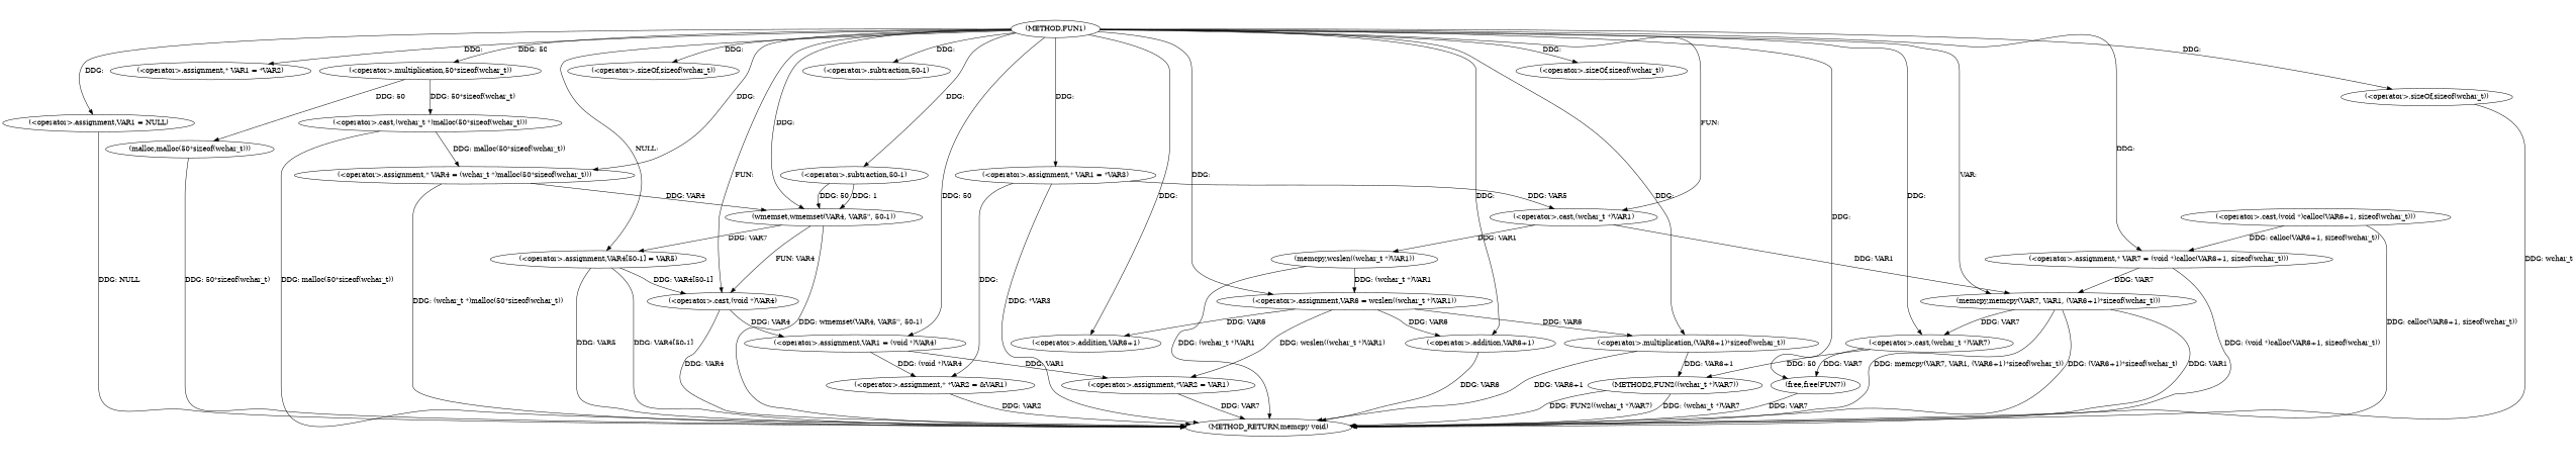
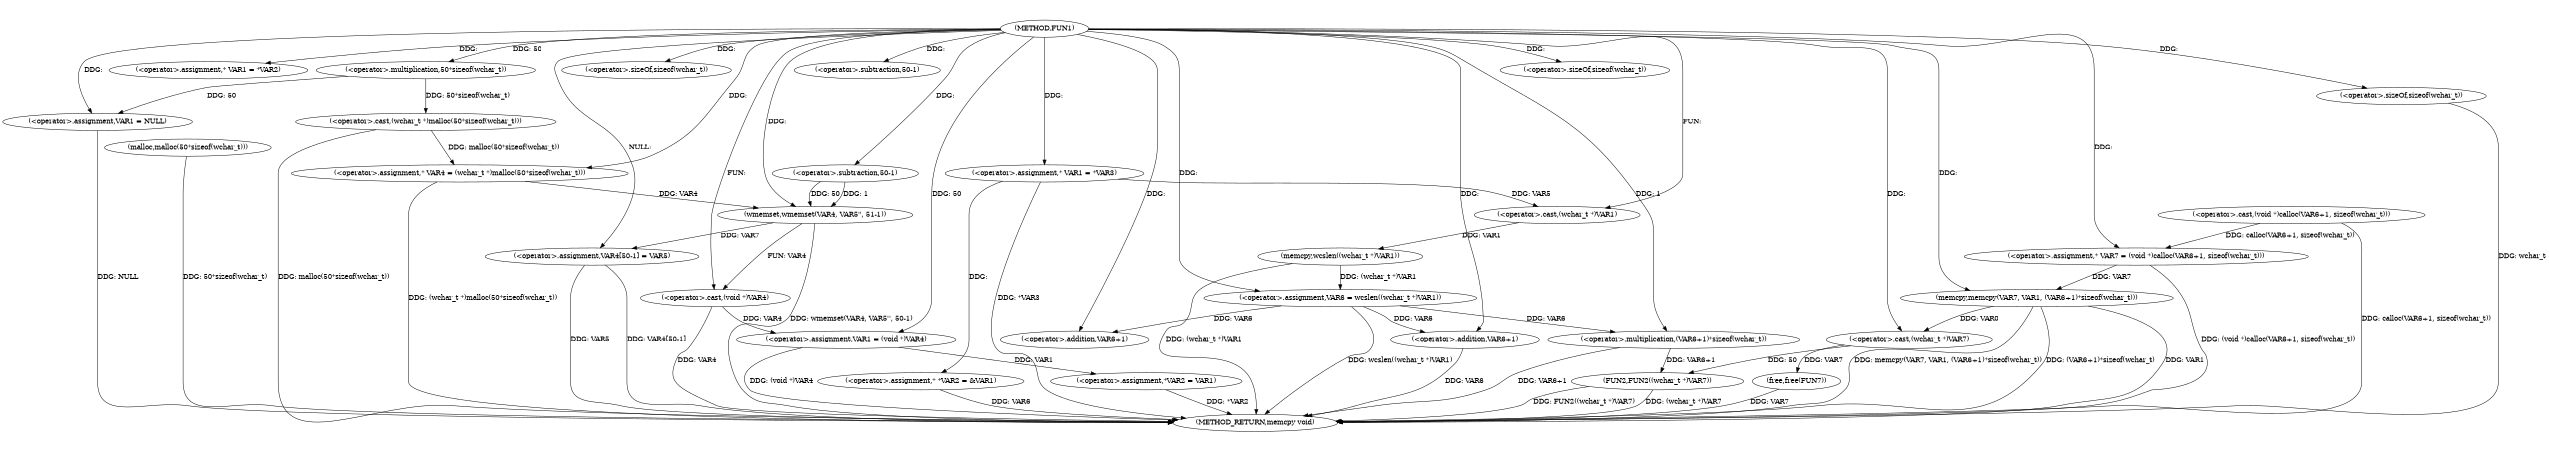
  digraph {
    n1 [label="(METHOD,FUN1)"]
    n2 [label="(<operator>.assignment,VAR1 = NULL)"]
    n3 [label="(<operator>.assignment,* VAR1 = *VAR2)"]
    n4 [label="(<operator>.assignment,* VAR4 = (wchar_t *)malloc(50*sizeof(wchar_t)))"]
    n5 [label="(<operator>.multiplication,50*sizeof(wchar_t))"]
    n6 [label="(<operator>.sizeOf,sizeof(wchar_t))"]
-   n7 [label="(wmemset,wmemset(VAR4, VAR5'', 50-1))"]
+   n7 [label="(wmemset,wmemset(VAR4, VAR5'', 51-1))"]
    n8 [label="(<operator>.subtraction,50-1)"]
    n9 [label="(<operator>.assignment,VAR4[50-1] = VAR5)"]
    n10 [label="(<operator>.subtraction,50-1)"]
    n11 [label="(<operator>.assignment,VAR1 = (void *)VAR4)"]
    n12 [label="(<operator>.cast,(void *)VAR4)"]
    n13 [label="(<operator>.assignment,* VAR1 = *VAR3)"]
    n14 [label="(<operator>.assignment,VAR6 = wcslen((wchar_t *)VAR1))"]
    n15 [label="(<operator>.cast,(wchar_t *)VAR1)"]
    n16 [label="(<operator>.assignment,* VAR7 = (void *)calloc(VAR6+1, sizeof(wchar_t)))"]
    n17 [label="(<operator>.addition,VAR6+1)"]
    n18 [label="(<operator>.sizeOf,sizeof(wchar_t))"]
    n19 [label="(memcpy,memcpy(VAR7, VAR1, (VAR6+1)*sizeof(wchar_t)))"]
    n20 [label="(<operator>.multiplication,(VAR6+1)*sizeof(wchar_t))"]
    n21 [label="(<operator>.addition,VAR6+1)"]
    n22 [label="(<operator>.sizeOf,sizeof(wchar_t))"]
    n23 [label="(<operator>.cast,(wchar_t *)VAR7)"]
    n24 [label="(free,free(FUN7))"]
    n25 [label="(<operator>.assignment,* *VAR2 = &VAR1)"]
    n26 [label="(METHOD_RETURN,memcpy void)"]
    n27 [label="(<operator>.cast,(wchar_t *)malloc(50*sizeof(wchar_t)))"]
    n28 [label="(malloc,malloc(50*sizeof(wchar_t)))"]
    n29 [label="(<operator>.assignment,*VAR2 = VAR1)"]
    n30 [label="(memcpy,wcslen((wchar_t *)VAR1))"]
-   n31 [label="(METHOD2,FUN2((wchar_t *)VAR7))"]
+   n31 [label="(FUN2,FUN2((wchar_t *)VAR7))"]
    n32 [label="(<operator>.cast,(void *)calloc(VAR6+1, sizeof(wchar_t)))"]
    n1 -> n2 [label="DDG: "]
    n1 -> n3 [label="DDG: "]
    n1 -> n4 [label="DDG: "]
    n1 -> n5 [label="DDG: 50"]
    n1 -> n6 [label="DDG: "]
    n1 -> n7 [label="DDG: "]
    n1 -> n8 [label="DDG: "]
    n1 -> n9 [label="NULL: "]
    n1 -> n10 [label="DDG: "]
    n1 -> n11 [label="DDG: 50"]
    n1 -> n12 [label="FUN: "]
    n1 -> n13 [label="DDG: "]
    n1 -> n14 [label="DDG: "]
    n1 -> n15 [label="FUN: "]
    n1 -> n16 [label="DDG: "]
    n1 -> n17 [label="DDG: "]
    n1 -> n18 [label="DDG: "]
-   n1 -> n19 [label="VAR: "]
-   n1 -> n20 [label="DDG: "]
+   n1 -> n19 [label="DDG: "]
+   n1 -> n20 [label="DDG: 1"]
    n1 -> n21 [label="DDG: "]
    n1 -> n22 [label="DDG: "]
    n1 -> n23 [label="DDG: "]
-   n1 -> n24 [label="DDG: "]
    n2 -> n26 [label="DDG: NULL"]
    n4 -> n7 [label="DDG: VAR4"]
    n4 -> n26 [label="DDG: (wchar_t *)malloc(50*sizeof(wchar_t))"]
    n5 -> n27 [label="DDG: 50*sizeof(wchar_t)"]
-   n5 -> n28 [label="DDG: 50"]
+   n5 -> n2 [label="DDG: 50"]
    n7 -> n9 [label="DDG: VAR7"]
    n7 -> n12 [label="FUN: VAR4"]
    n7 -> n26 [label="DDG: wmemset(VAR4, VAR5'', 50-1)"]
    n8 -> n7 [label="DDG: 50"]
    n8 -> n7 [label="DDG: 1"]
-   n9 -> n12 [label="DDG: VAR4[50-1]"]
    n9 -> n26 [label="DDG: VAR5"]
    n9 -> n26 [label="DDG: VAR4[50-1]"]
-   n11 -> n25 [label="DDG: (void *)VAR4"]
+   n11 -> n26 [label="DDG: (void *)VAR4"]
    n11 -> n29 [label="DDG: VAR1"]
    n12 -> n11 [label="DDG: VAR4"]
    n12 -> n26 [label="DDG: VAR4"]
    n13 -> n15 [label="DDG: VAR5"]
    n13 -> n25 [label="DDG: "]
    n13 -> n26 [label="DDG: *VAR3"]
    n14 -> n17 [label="DDG: VAR6"]
    n14 -> n20 [label="DDG: VAR6"]
    n14 -> n21 [label="DDG: VAR6"]
-   n14 -> n29 [label="DDG: wcslen((wchar_t *)VAR1)"]
-   n15 -> n19 [label="DDG: VAR1"]
+   n14 -> n26 [label="DDG: wcslen((wchar_t *)VAR1)"]
    n15 -> n30 [label="DDG: VAR1"]
    n16 -> n19 [label="DDG: VAR7"]
    n16 -> n26 [label="DDG: (void *)calloc(VAR6+1, sizeof(wchar_t))"]
-   n19 -> n23 [label="DDG: VAR7"]
+   n19 -> n23 [label="DDG: VAR0"]
    n19 -> n26 [label="DDG: VAR1"]
    n19 -> n26 [label="DDG: memcpy(VAR7, VAR1, (VAR6+1)*sizeof(wchar_t))"]
    n19 -> n26 [label="DDG: (VAR6+1)*sizeof(wchar_t)"]
    n20 -> n26 [label="DDG: VAR6+1"]
    n20 -> n31 [label="DDG: VAR6+1"]
    n21 -> n26 [label="DDG: VAR6"]
    n22 -> n26 [label="DDG: wchar_t"]
    n23 -> n24 [label="DDG: VAR7"]
    n23 -> n31 [label="DDG: 50"]
    n24 -> n26 [label="DDG: VAR7"]
-   n25 -> n26 [label="DDG: VAR2"]
+   n25 -> n26 [label="DDG: VAR6"]
    n27 -> n4 [label="DDG: malloc(50*sizeof(wchar_t))"]
    n27 -> n26 [label="DDG: malloc(50*sizeof(wchar_t))"]
    n28 -> n26 [label="DDG: 50*sizeof(wchar_t)"]
-   n29 -> n26 [label="DDG: VAR7"]
+   n29 -> n26 [label="DDG: *VAR2"]
    n30 -> n14 [label="DDG: (wchar_t *)VAR1"]
    n30 -> n26 [label="DDG: (wchar_t *)VAR1"]
    n31 -> n26 [label="DDG: (wchar_t *)VAR7"]
    n31 -> n26 [label="DDG: FUN2((wchar_t *)VAR7)"]
    n32 -> n16 [label="DDG: calloc(VAR6+1, sizeof(wchar_t))"]
    n32 -> n26 [label="DDG: calloc(VAR6+1, sizeof(wchar_t))"]
  }
